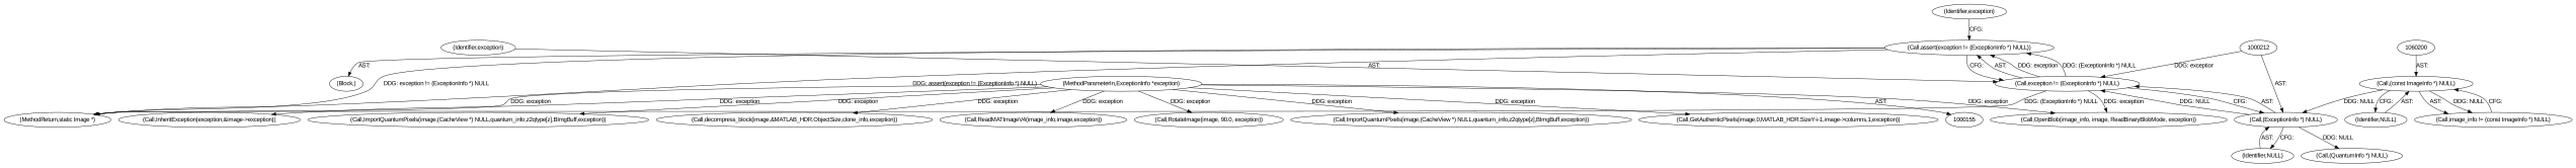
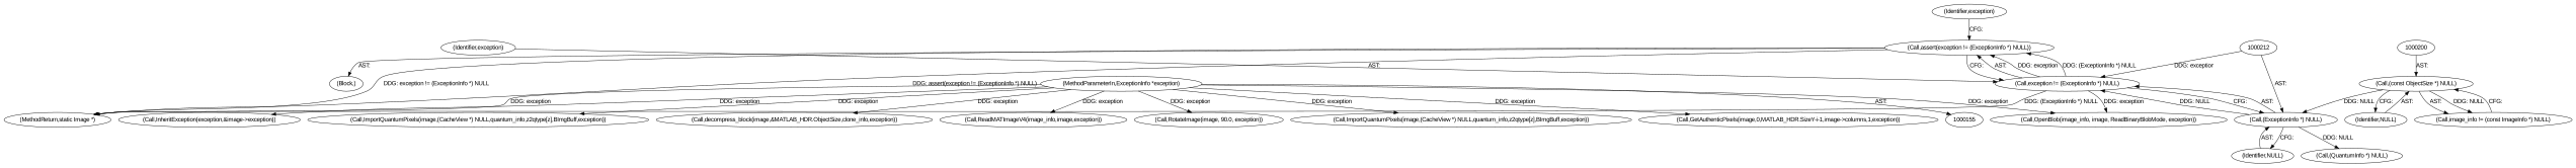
  digraph {
    fontname="Liberation Sans"
    node [fontname="Liberation Sans"]
    edge [fontname="Liberation Sans"]
    n1 [label="(Call,assert(exception != (ExceptionInfo *) NULL))"]
    n2 [label="(Call,exception != (ExceptionInfo *) NULL)"]
    n3 [label="(MethodReturn,static Image *)"]
    n4 [label="(Block,)"]
    n5 [label="(Call,(ExceptionInfo *) NULL)"]
    n6 [label="(Call,OpenBlob(image_info, image, ReadBinaryBlobMode, exception))"]
    n7 [label="(Identifier,NULL)"]
    n8 [label="(Call,(QuantumInfo *) NULL)"]
    n9 [label="(MethodParameterIn,ExceptionInfo *exception)"]
    n10 [label="(Call,InheritException(exception,&image->exception))"]
    n11 [label="(Call,ImportQuantumPixels(image,(CacheView *) NULL,quantum_info,z2qtype[z],BImgBuff,exception))"]
    n12 [label="(Call,GetAuthenticPixels(image,0,MATLAB_HDR.SizeY-i-1,image->columns,1,exception))"]
    n13 [label="(Call,decompress_block(image,&MATLAB_HDR.ObjectSize,clone_info,exception))"]
    n14 [label="(Call,ReadMATImageV4(image_info,image,exception))"]
    n15 [label="(Call,RotateImage(image, 90.0, exception))"]
    n16 [label="(Call,ImportQuantumPixels(image,(CacheView *) NULL,quantum_info,z2qtype[z],BImgBuff,exception))"]
    1000155
-   n18 [label="(Call,(const ImageInfo *) NULL)"]
+   n18 [label="(Call,(const ObjectSize *) NULL)"]
    n19 [label="(Identifier,NULL)"]
    n20 [label="(Call,image_info != (const ImageInfo *) NULL)"]
    n21 [label="(Identifier,exception)"]
    n22 [label="(Identifier,exception)"]
    1000212
-   1000200 [label=1060200]
+   1000200
    n1 -> n2 [label="CFG: "]
    n1 -> n3 [label="DDG: exception != (ExceptionInfo *) NULL"]
    n1 -> n3 [label="DDG: assert(exception != (ExceptionInfo *) NULL)"]
    n1 -> n4 [label="AST: "]
    n2 -> n1 [label="AST: "]
    n2 -> n1 [label="DDG: exception"]
    n2 -> n1 [label="DDG: (ExceptionInfo *) NULL"]
    n2 -> n3 [label="DDG: (ExceptionInfo *) NULL"]
    n2 -> n5 [label="CFG: "]
    n2 -> n6 [label="DDG: exception"]
    n5 -> n2 [label="AST: "]
    n5 -> n2 [label="DDG: NULL"]
    n5 -> n7 [label="CFG: "]
    n5 -> n8 [label="DDG: NULL"]
    n7 -> n5 [label="AST: "]
    n9 -> n3 [label="DDG: exception"]
    n9 -> n6 [label="DDG: exception"]
    n9 -> n10 [label="DDG: exception"]
    n9 -> n11 [label="DDG: exception"]
    n9 -> n12 [label="DDG: exception"]
    n9 -> n13 [label="DDG: exception"]
    n9 -> n14 [label="DDG: exception"]
    n9 -> n15 [label="DDG: exception"]
    n9 -> n16 [label="DDG: exception"]
    n9 -> 1000155 [label="AST: "]
    n18 -> n5 [label="DDG: NULL"]
    n18 -> n19 [label="CFG: "]
    n18 -> n20 [label="AST: "]
    n18 -> n20 [label="DDG: NULL"]
    n19 -> n18 [label="AST: "]
    n20 -> n18 [label="CFG: "]
    n21 -> n1 [label="CFG: "]
    n22 -> n2 [label="AST: "]
    1000212 -> n2 [label="DDG: exception"]
    1000212 -> n5 [label="AST: "]
    1000200 -> n18 [label="AST: "]
  }
